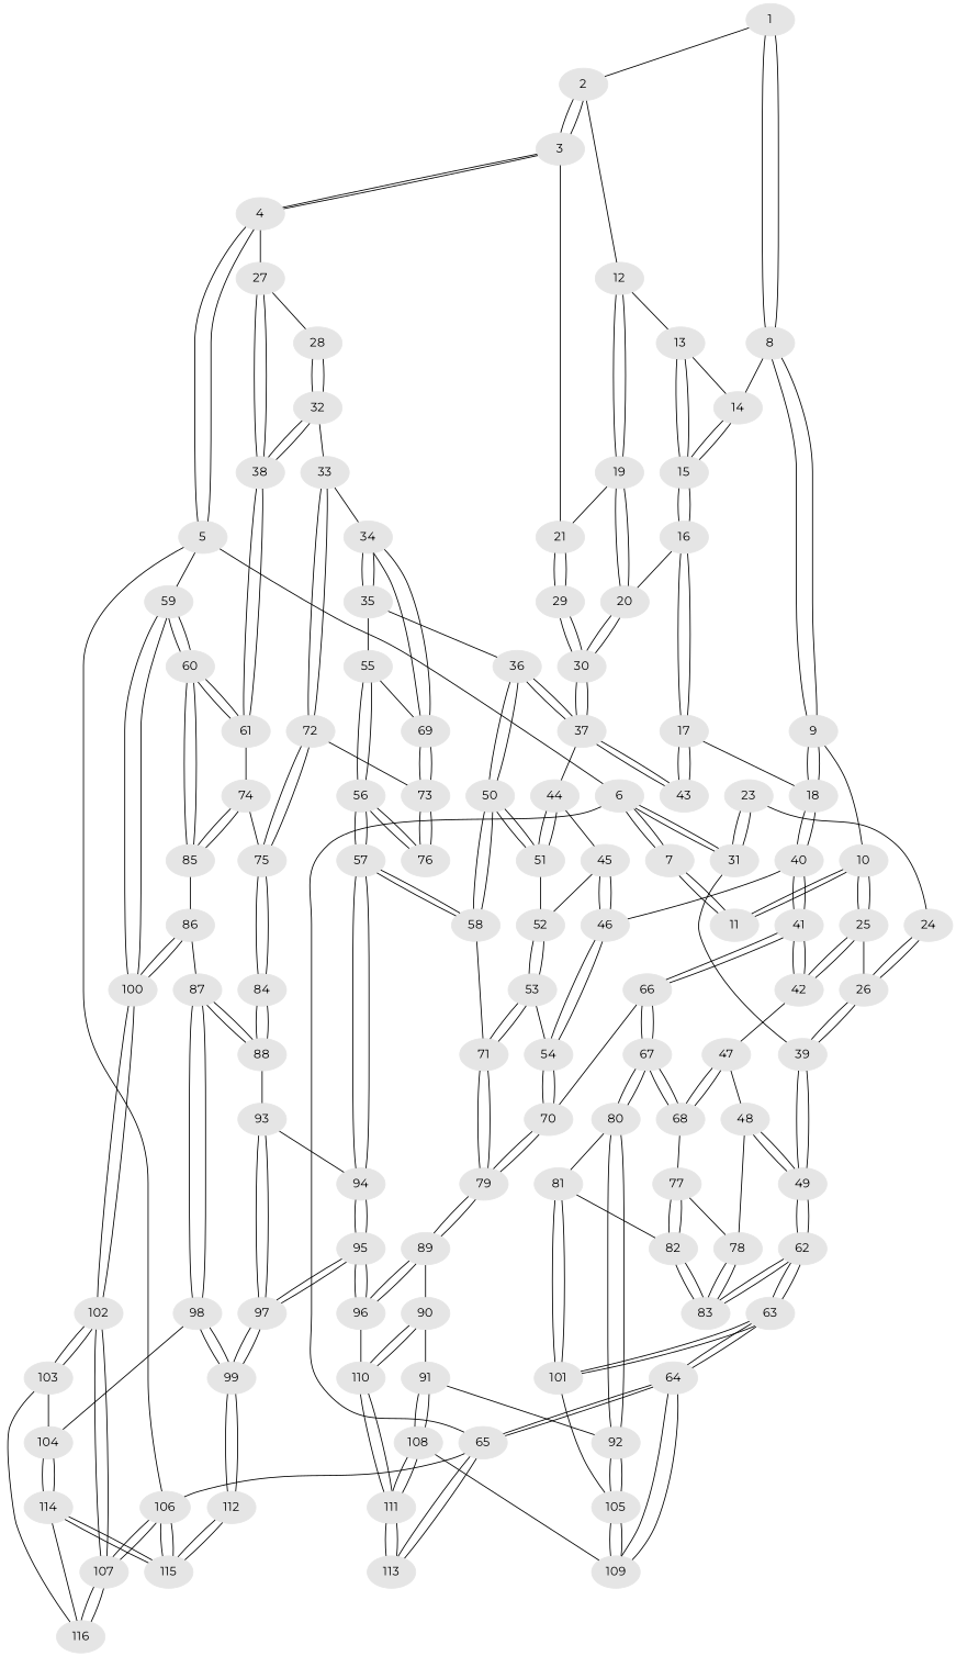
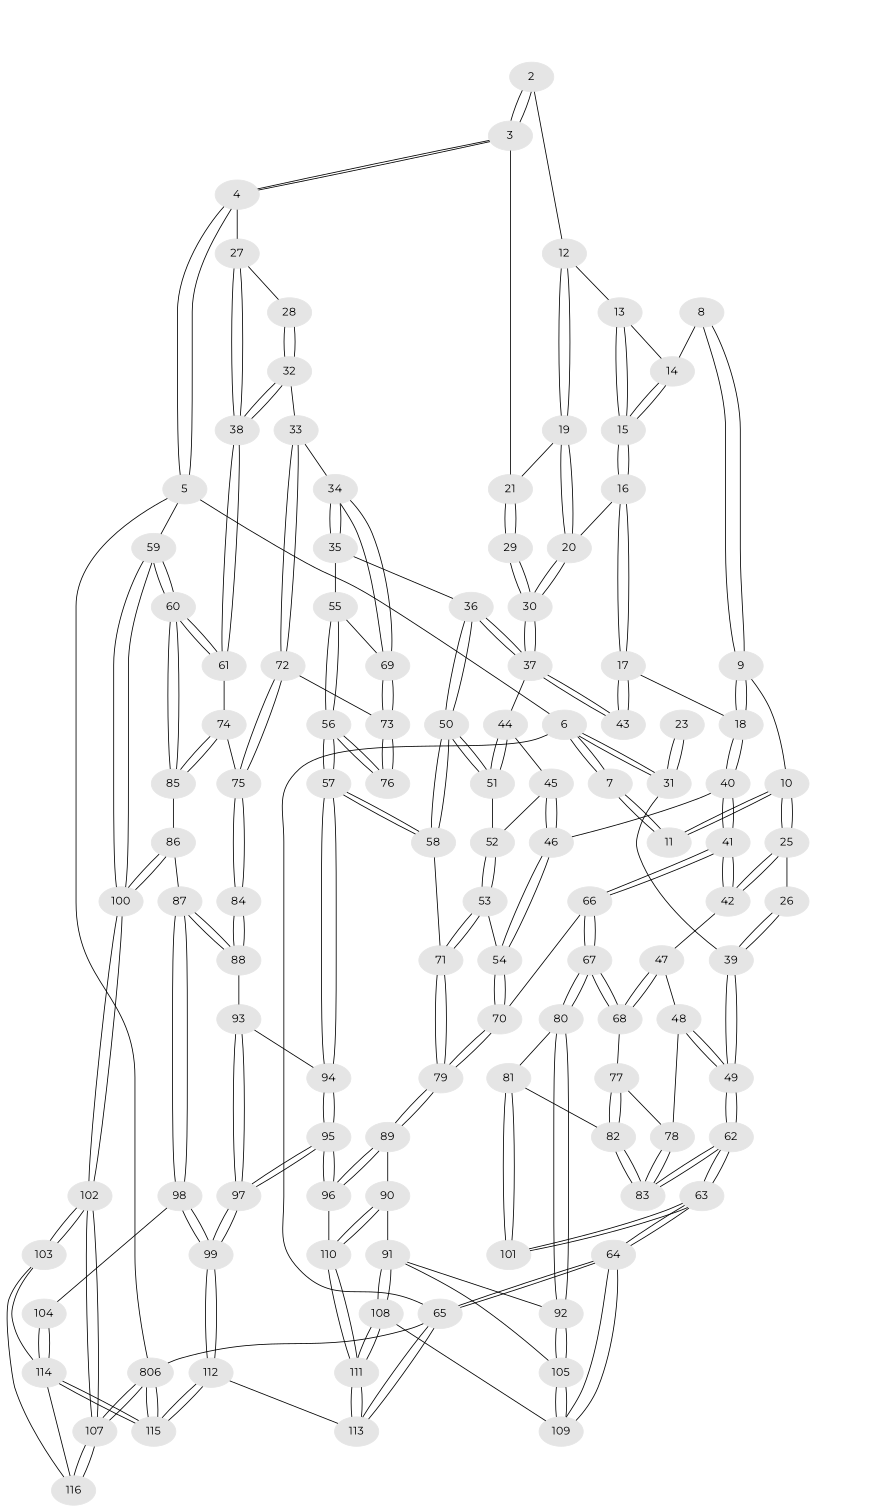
  graph {
    fontname=Montserrat
    node [color=gray90 fontname=Montserrat style=filled]
    edge [fontname=Montserrat]
-   1
    2
    8
    3
    12
    9
    14
    4
    21
    13
    19
    5
    27
    29
    6
    59
-   106
+   106 [label=806]
    28
    38
    7
    31
    65
    60
    100
    107
    115
    11
    39
    113
    10
    18
    15
    25
    40
    26
    42
    20
    16
    17
    43
    30
    41
    46
    37
    23
-   24
    47
    49
    32
    61
    33
    44
    34
    72
    35
    69
    73
    75
    36
    55
    50
    56
    51
    58
    74
    62
    66
    54
    70
    67
    48
    68
    45
    52
    53
    78
    77
    83
    63
    71
    79
    57
    76
    94
    95
    85
    102
    86
    64
    101
    109
    105
    80
    81
    92
    82
    89
    84
    88
    90
    96
    93
    87
    98
    99
    104
    97
    91
    110
    108
    111
    112
    114
    103
    116
-   1 -- 2
-   1 -- 8
-   1 -- 8
    2 -- 3
    2 -- 3
    2 -- 12
    8 -- 9
    8 -- 9
    8 -- 14
    3 -- 4
    3 -- 4
    3 -- 21
    12 -- 13
    12 -- 19
    12 -- 19
    9 -- 10
    9 -- 18
    9 -- 18
    14 -- 15
    14 -- 15
    4 -- 5
    4 -- 5
    4 -- 27
    21 -- 29
    21 -- 29
    13 -- 14
    13 -- 15
    13 -- 15
    19 -- 21
    19 -- 20
    19 -- 20
    5 -- 6
    5 -- 59
    5 -- 106
    27 -- 28
    27 -- 38
    27 -- 38
    29 -- 30
    29 -- 30
    6 -- 7
    6 -- 7
    6 -- 31
    6 -- 31
    6 -- 65
    59 -- 60
    59 -- 60
    59 -- 100
    59 -- 100
    106 -- 107
    106 -- 107
    106 -- 115
    106 -- 115
    28 -- 32
    28 -- 32
    38 -- 61
    38 -- 61
    7 -- 11
    7 -- 11
    31 -- 39
    65 -- 106
    65 -- 113
    65 -- 113
    60 -- 61
    60 -- 61
    60 -- 85
    60 -- 85
    100 -- 102
    100 -- 102
    107 -- 116
    107 -- 116
    39 -- 49
    39 -- 49
    10 -- 11
    10 -- 11
    10 -- 25
    10 -- 25
    18 -- 40
    18 -- 40
    15 -- 16
    15 -- 16
    25 -- 26
    25 -- 42
    25 -- 42
    40 -- 41
    40 -- 41
    40 -- 46
    26 -- 39
    26 -- 39
    42 -- 47
    20 -- 30
    20 -- 30
    16 -- 20
    16 -- 17
    16 -- 17
    17 -- 18
    17 -- 43
    17 -- 43
    30 -- 37
    30 -- 37
    41 -- 42
    41 -- 42
    41 -- 66
    41 -- 66
    46 -- 54
    46 -- 54
    37 -- 43
    37 -- 43
    37 -- 44
    23 -- 31
    23 -- 31
-   23 -- 24
-   24 -- 26
-   24 -- 26
    47 -- 48
    47 -- 68
    47 -- 68
    49 -- 62
    49 -- 62
    32 -- 38
    32 -- 38
    32 -- 33
    61 -- 74
    33 -- 34
    33 -- 72
    33 -- 72
    44 -- 51
    44 -- 51
    44 -- 45
    34 -- 35
    34 -- 35
    34 -- 69
    34 -- 69
    72 -- 73
    72 -- 75
    72 -- 75
    35 -- 36
    35 -- 55
    69 -- 73
    69 -- 73
    73 -- 76
    73 -- 76
    75 -- 84
    75 -- 84
    36 -- 37
    36 -- 37
    36 -- 50
    36 -- 50
    55 -- 69
    55 -- 56
    55 -- 56
    50 -- 51
    50 -- 51
    50 -- 58
    50 -- 58
    56 -- 57
    56 -- 57
    56 -- 76
    56 -- 76
    51 -- 52
    58 -- 71
    74 -- 75
    74 -- 85
    74 -- 85
    62 -- 83
    62 -- 83
    62 -- 63
    62 -- 63
    66 -- 70
    66 -- 67
    66 -- 67
    54 -- 70
    54 -- 70
    70 -- 79
    70 -- 79
    67 -- 68
    67 -- 68
    67 -- 80
    67 -- 80
    48 -- 49
    48 -- 49
    48 -- 78
    68 -- 77
    45 -- 46
    45 -- 46
    45 -- 52
    52 -- 53
    52 -- 53
    53 -- 54
    53 -- 71
    53 -- 71
    78 -- 83
    78 -- 83
    77 -- 78
    77 -- 82
    77 -- 82
    63 -- 64
    63 -- 64
    63 -- 101
    63 -- 101
    71 -- 79
    71 -- 79
    79 -- 89
    79 -- 89
    57 -- 58
    57 -- 58
    57 -- 94
    57 -- 94
    94 -- 95
    94 -- 95
    95 -- 96
    95 -- 96
    95 -- 97
    95 -- 97
    85 -- 86
    102 -- 107
    102 -- 107
    102 -- 103
    102 -- 103
    86 -- 100
    86 -- 100
    86 -- 87
    64 -- 65
    64 -- 65
    64 -- 109
    64 -- 109
-   101 -- 105
+   91 -- 105
    105 -- 109
    105 -- 109
    80 -- 81
    80 -- 92
    80 -- 92
    81 -- 101
    81 -- 101
    81 -- 82
    92 -- 105
    92 -- 105
    82 -- 83
    82 -- 83
    89 -- 90
    89 -- 96
    89 -- 96
    84 -- 88
    84 -- 88
    88 -- 93
    90 -- 91
    90 -- 110
    90 -- 110
    96 -- 110
    93 -- 94
    93 -- 97
    93 -- 97
    87 -- 88
    87 -- 88
    87 -- 98
    87 -- 98
    98 -- 99
    98 -- 99
    98 -- 104
    99 -- 112
    99 -- 112
    104 -- 114
    104 -- 114
    97 -- 99
    97 -- 99
    91 -- 92
    91 -- 108
    91 -- 108
    110 -- 111
    110 -- 111
    108 -- 109
    108 -- 111
    108 -- 111
    111 -- 113
    111 -- 113
    112 -- 115
    112 -- 115
+   112 -- 113
    114 -- 115
    114 -- 115
    114 -- 116
-   103 -- 104
+   103 -- 114
    103 -- 116
  }
